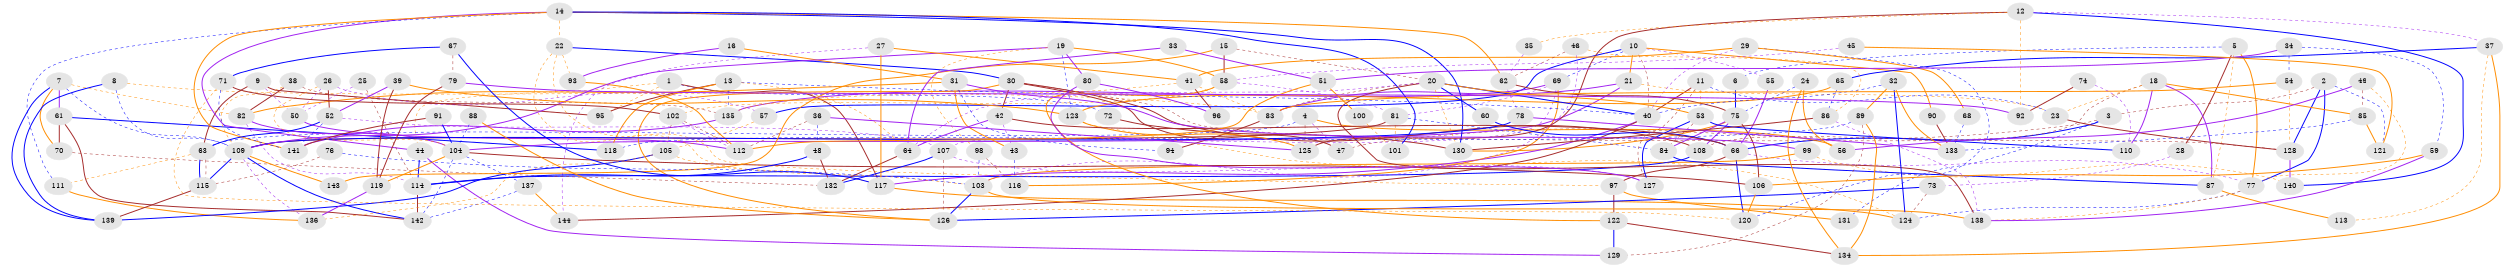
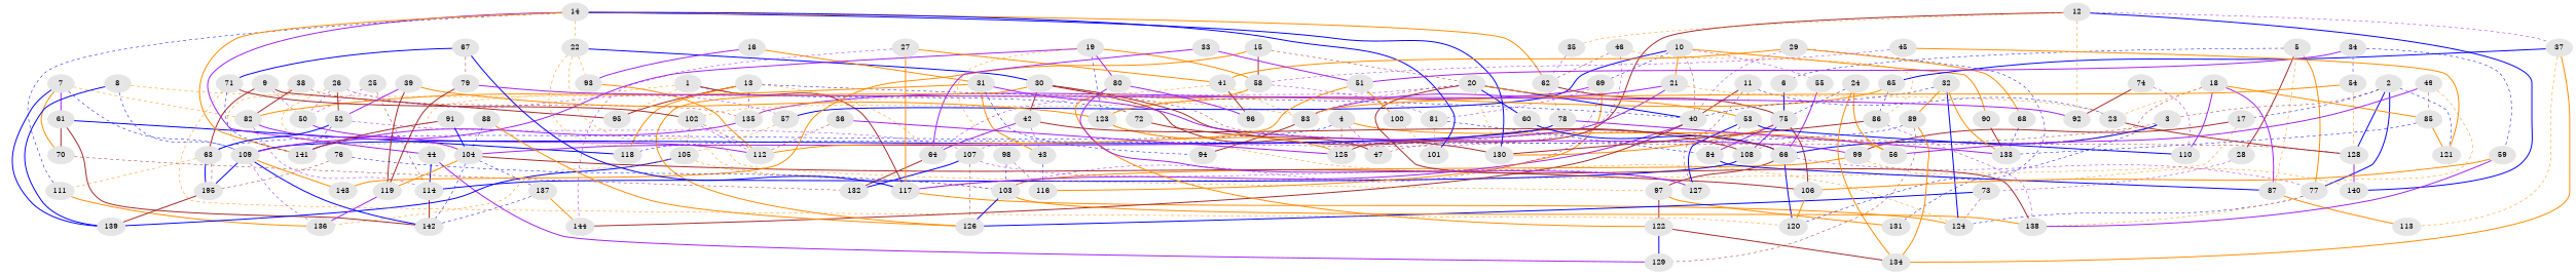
  graph {
    node [color=gray90 style=filled]
    edge [color=darkorange style=bold]
    1
    44
    72
    95
    117
    114
    129
    130
    124
    2
    3
+   17
    77
    121
    128
    47
    66
    131
    99
    138
    140
    97
    120
    4
    56
    63
    125
    111
-   115
+   115 [label=195]
    5
    6
    28
    87
    75
    73
    113
    108
    84
    106
    7
    61
    70
    82
    109
    139
    118
    142
    132
    104
    143
    136
    8
    83
    94
    9
    50
    112
    10
    21
    40
    55
    57
    69
    90
    23
    144
    105
    135
    107
    116
    81
    133
    11
    53
    127
    110
    12
    35
    37
    92
    62
    134
    65
    13
    64
    141
    14
    22
    101
    93
    30
    103
    78
    15
    20
    58
    60
    102
    122
    16
    31
    43
    18
    85
    19
    80
    98
    123
    96
    119
    137
    42
    126
    24
    25
    26
    52
    27
    41
    29
    68
    32
    89
    33
    51
    100
    34
    54
    59
    36
-   48
    86
    38
    39
    45
    46
    49
    67
    71
    79
    74
    76
    88
    91
    1 -- 44 [style=dashed]
    1 -- 72 [color=blue style=dashed]
    1 -- 95 [style=dashed]
    1 -- 117 [color=brown]
    44 -- 114 [color=blue]
    44 -- 129 [color=purple]
    72 -- 130 [color=brown]
    117 -- 124
    114 -- 142 [color=brown]
    2 -- 3 [color=brown style=dashed]
+   2 -- 17 [color=blue style=dashed]
    2 -- 77 [color=blue]
    2 -- 121 [color=blue style=dashed]
    2 -- 128 [color=blue]
    3 -- 47 [color=brown style=dashed]
    3 -- 66 [color=blue]
    3 -- 131 [color=blue style=dashed]
+   17 -- 117 [style=dashed]
+   17 -- 99 [color=brown]
    77 -- 124 [color=blue style=dashed]
    77 -- 138 [style=dashed]
    128 -- 140 [color=purple]
    66 -- 77 [color=purple style=dashed]
    66 -- 97 [color=brown]
    66 -- 120 [color=blue]
    99 -- 140 [style=dashed]
    99 -- 103
    97 -- 131
    97 -- 122 [color=brown]
    4 -- 47 [color=purple style=dashed]
    4 -- 56
    4 -- 63 [color=blue style=dashed]
    4 -- 125 [color=brown style=dashed]
    63 -- 111 [style=dashed]
    63 -- 115 [color=blue]
    63 -- 115 [color=brown style=dashed]
    111 -- 136
    115 -- 139 [color=brown]
    5 -- 77
    5 -- 6 [color=blue style=dashed]
    5 -- 28 [color=brown]
    5 -- 87 [style=dashed]
    6 -- 75 [color=blue]
    28 -- 73 [color=purple style=dashed]
    87 -- 113
    75 -- 130
    75 -- 108 [color=purple]
    75 -- 84 [color=purple]
    75 -- 106 [color=brown]
    73 -- 124 [color=brown style=dashed]
    73 -- 126 [color=blue]
    108 -- 114 [color=blue]
    84 -- 87 [color=blue]
    106 -- 120
    7 -- 61 [color=purple]
    7 -- 70
    7 -- 82 [style=dashed]
    7 -- 109 [color=blue style=dashed]
    7 -- 139 [color=blue]
    61 -- 70 [color=brown]
    61 -- 118 [color=blue]
    61 -- 142 [color=brown]
    70 -- 132 [color=brown style=dashed]
    82 -- 114 [color=purple style=dashed]
    82 -- 104 [color=purple]
    109 -- 115 [color=blue]
    109 -- 142 [color=blue]
    109 -- 143
    109 -- 136 [color=purple style=dashed]
    104 -- 106 [color=brown]
    104 -- 142 [color=blue style=dashed]
    104 -- 119
    104 -- 137 [color=blue style=dashed]
    8 -- 109 [color=blue style=dashed]
    8 -- 139 [color=blue]
    8 -- 83 [style=dashed]
    83 -- 94 [color=brown]
    9 -- 95 [color=brown]
    9 -- 63 [color=brown]
    9 -- 50 [color=purple style=dashed]
    50 -- 112 [color=purple]
    10 -- 21
    10 -- 40 [color=brown style=dashed]
    10 -- 55 [color=purple style=dashed]
    10 -- 57 [color=blue]
    10 -- 69 [color=blue style=dashed]
    10 -- 90
    21 -- 104 [color=purple]
    21 -- 83 [color=purple]
    21 -- 23 [style=dashed]
    40 -- 117 [color=purple]
    40 -- 144 [color=brown]
    55 -- 66 [color=purple]
    57 -- 105 [style=dashed]
    69 -- 135 [color=purple]
    69 -- 107 [color=purple style=dashed]
    69 -- 116
    69 -- 81 [color=purple style=dashed]
    90 -- 133 [color=brown]
    23 -- 128 [color=brown]
    105 -- 117 [style=dashed]
    105 -- 139 [color=blue]
    105 -- 136 [style=dashed]
    135 -- 141 [color=purple]
    107 -- 132 [color=blue]
    107 -- 127 [color=purple style=dashed]
    107 -- 126 [color=brown style=dashed]
    81 -- 84 [color=blue style=dashed]
-   81 -- 109 [color=brown]
    81 -- 101 [style=dashed]
    11 -- 40 [color=brown]
    11 -- 23 [color=blue style=dashed]
    11 -- 53 [style=dashed]
    11 -- 127 [color=brown style=dashed]
    53 -- 84 [color=brown style=dashed]
    53 -- 127 [color=blue]
    53 -- 110 [color=blue]
    12 -- 140 [color=blue]
    12 -- 125 [color=brown]
    12 -- 35 [style=dashed]
    12 -- 37 [color=purple style=dashed]
    12 -- 92 [style=dashed]
    35 -- 62 [color=purple style=dashed]
    37 -- 113 [style=dashed]
    37 -- 134
    37 -- 65 [color=blue]
    62 -- 75 [color=brown]
    62 -- 78 [color=purple style=dashed]
    65 -- 123
    65 -- 86 [color=blue style=dashed]
    13 -- 95 [color=brown]
    13 -- 118
    13 -- 40 [color=blue style=dashed]
    13 -- 135 [color=blue style=dashed]
    13 -- 64 [style=dashed]
    64 -- 132 [color=brown]
    14 -- 44 [color=purple]
    14 -- 130 [color=blue]
    14 -- 111 [color=blue style=dashed]
    14 -- 62
    14 -- 141
    14 -- 22 [style=dashed]
    14 -- 101 [color=blue]
    22 -- 97 [style=dashed]
    22 -- 93 [style=dashed]
    22 -- 30 [color=blue]
    22 -- 103 [style=dashed]
    93 -- 112
    30 -- 128 [color=brown style=dashed]
    30 -- 47 [color=brown]
    30 -- 108 [color=brown]
    30 -- 42 [color=brown]
    30 -- 126
    103 -- 138
    103 -- 126 [color=blue]
    78 -- 109 [color=blue]
    78 -- 133 [color=purple]
    15 -- 143
    15 -- 20 [color=brown style=dashed]
    15 -- 58 [color=brown]
    20 -- 130 [style=dashed]
    20 -- 138 [color=brown]
    20 -- 83 [color=brown style=dashed]
    20 -- 40 [color=blue]
    20 -- 53
    20 -- 64 [color=purple style=dashed]
    20 -- 60 [color=blue]
    58 -- 81 [color=purple style=dashed]
    58 -- 102 [style=dashed]
    58 -- 122
    60 -- 66 [color=blue]
    102 -- 112 [color=purple style=dashed]
    102 -- 112 [color=brown style=dashed]
    102 -- 105 [color=brown style=dashed]
    122 -- 129 [color=blue]
    122 -- 134 [color=brown]
    16 -- 93 [color=purple]
    16 -- 31
    31 -- 99 [color=purple]
    31 -- 82
    31 -- 94 [color=blue style=dashed]
    31 -- 43
    43 -- 116 [color=blue style=dashed]
    18 -- 87 [color=purple]
    18 -- 108 [color=brown style=dashed]
    18 -- 23 [style=dashed]
    18 -- 110 [color=purple]
    18 -- 85
    85 -- 121
    85 -- 133 [color=blue style=dashed]
    19 -- 109 [color=purple]
    19 -- 58
    19 -- 80 [color=purple]
    19 -- 98 [style=dashed]
    19 -- 123 [color=blue style=dashed]
    80 -- 127 [color=purple]
    80 -- 96 [color=purple]
    98 -- 116 [color=brown style=dashed]
    98 -- 103 [color=blue style=dashed]
    123 -- 124 [style=dashed]
    123 -- 125
    119 -- 136 [color=purple]
    137 -- 142 [color=blue style=dashed]
    137 -- 144
    42 -- 66 [color=brown]
    42 -- 64 [color=purple]
    42 -- 43 [color=purple style=dashed]
    24 -- 56
    24 -- 75 [color=blue style=dashed]
    24 -- 134
    25 -- 114 [color=brown style=dashed]
    25 -- 50 [color=purple style=dashed]
    26 -- 104 [style=dashed]
    26 -- 50 [color=purple style=dashed]
    26 -- 57 [color=purple style=dashed]
    26 -- 52 [color=brown]
    52 -- 63 [color=blue]
    52 -- 107 [color=purple style=dashed]
    52 -- 141 [color=blue style=dashed]
    27 -- 117
    27 -- 144 [color=purple style=dashed]
    27 -- 41
    41 -- 83 [style=dashed]
    41 -- 135 [style=dashed]
    41 -- 96 [color=brown]
    29 -- 120 [color=blue style=dashed]
    29 -- 40 [color=purple style=dashed]
    29 -- 41
    29 -- 68
    68 -- 133 [color=blue style=dashed]
    32 -- 124 [color=blue]
    32 -- 40 [color=blue style=dashed]
    32 -- 133
    32 -- 89
    89 -- 129 [color=brown style=dashed]
    89 -- 118 [color=blue style=dashed]
    89 -- 134
    33 -- 64 [color=purple]
    33 -- 51 [color=purple]
    51 -- 112
    51 -- 100
    100 -- 101 [style=dashed]
    34 -- 51 [color=purple]
    34 -- 54 [color=blue style=dashed]
    34 -- 59 [color=blue style=dashed]
    54 -- 128 [style=dashed]
    54 -- 83
    59 -- 138 [color=purple]
    59 -- 106
    36 -- 125 [color=purple]
    36 -- 112 [color=brown style=dashed]
-   36 -- 48 [color=blue style=dashed]
-   48 -- 114 [color=blue]
-   48 -- 132 [color=brown]
    86 -- 130 [color=brown]
    86 -- 138 [color=purple style=dashed]
    38 -- 82 [color=brown]
    38 -- 109 [style=dashed]
    38 -- 135 [color=brown style=dashed]
    39 -- 123
    39 -- 119 [color=brown]
    39 -- 52 [color=purple]
    45 -- 121
    45 -- 58 [color=purple style=dashed]
    46 -- 62 [color=brown style=dashed]
    46 -- 103 [color=purple style=dashed]
    46 -- 86 [style=dashed]
    49 -- 77 [style=dashed]
    49 -- 56 [color=purple]
    49 -- 85 [color=brown style=dashed]
    67 -- 117 [color=blue]
    67 -- 71 [color=blue]
    67 -- 79 [color=brown style=dashed]
    71 -- 120 [style=dashed]
    71 -- 141 [color=blue style=dashed]
    71 -- 102 [color=brown]
    79 -- 92 [color=purple]
    79 -- 119 [color=brown]
    74 -- 110 [color=purple style=dashed]
    74 -- 92 [color=brown]
    76 -- 115 [color=brown style=dashed]
    76 -- 103 [color=blue style=dashed]
    88 -- 104 [color=blue style=dashed]
    88 -- 126
    91 -- 104 [color=blue]
    91 -- 141 [color=brown]
  }
